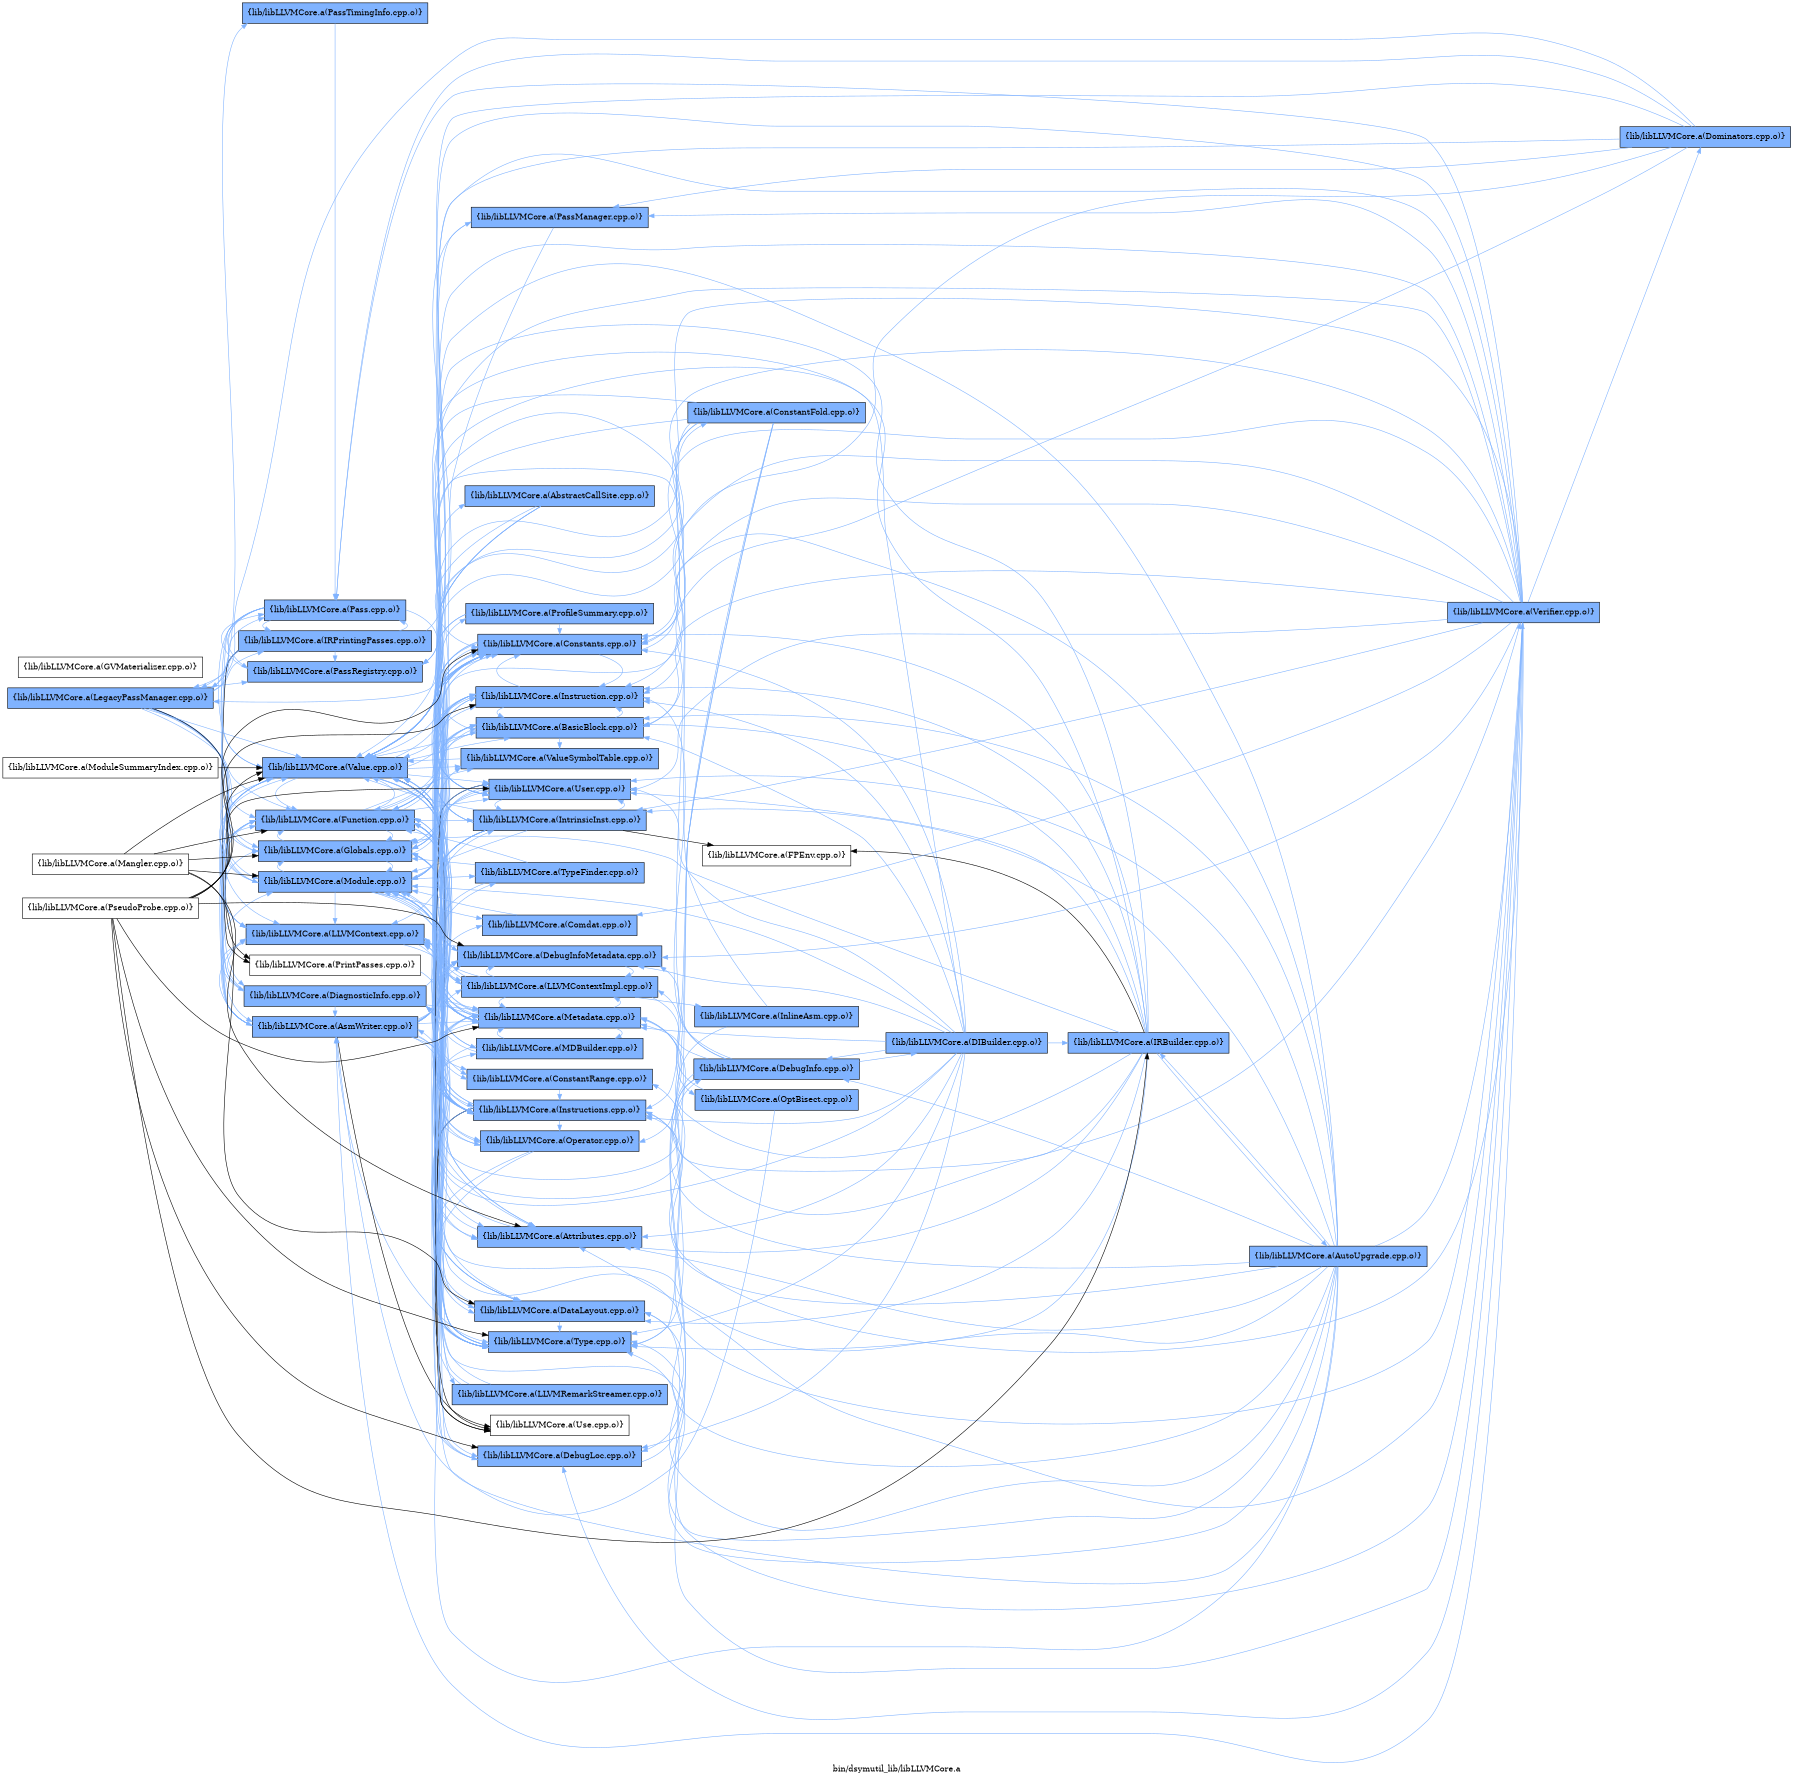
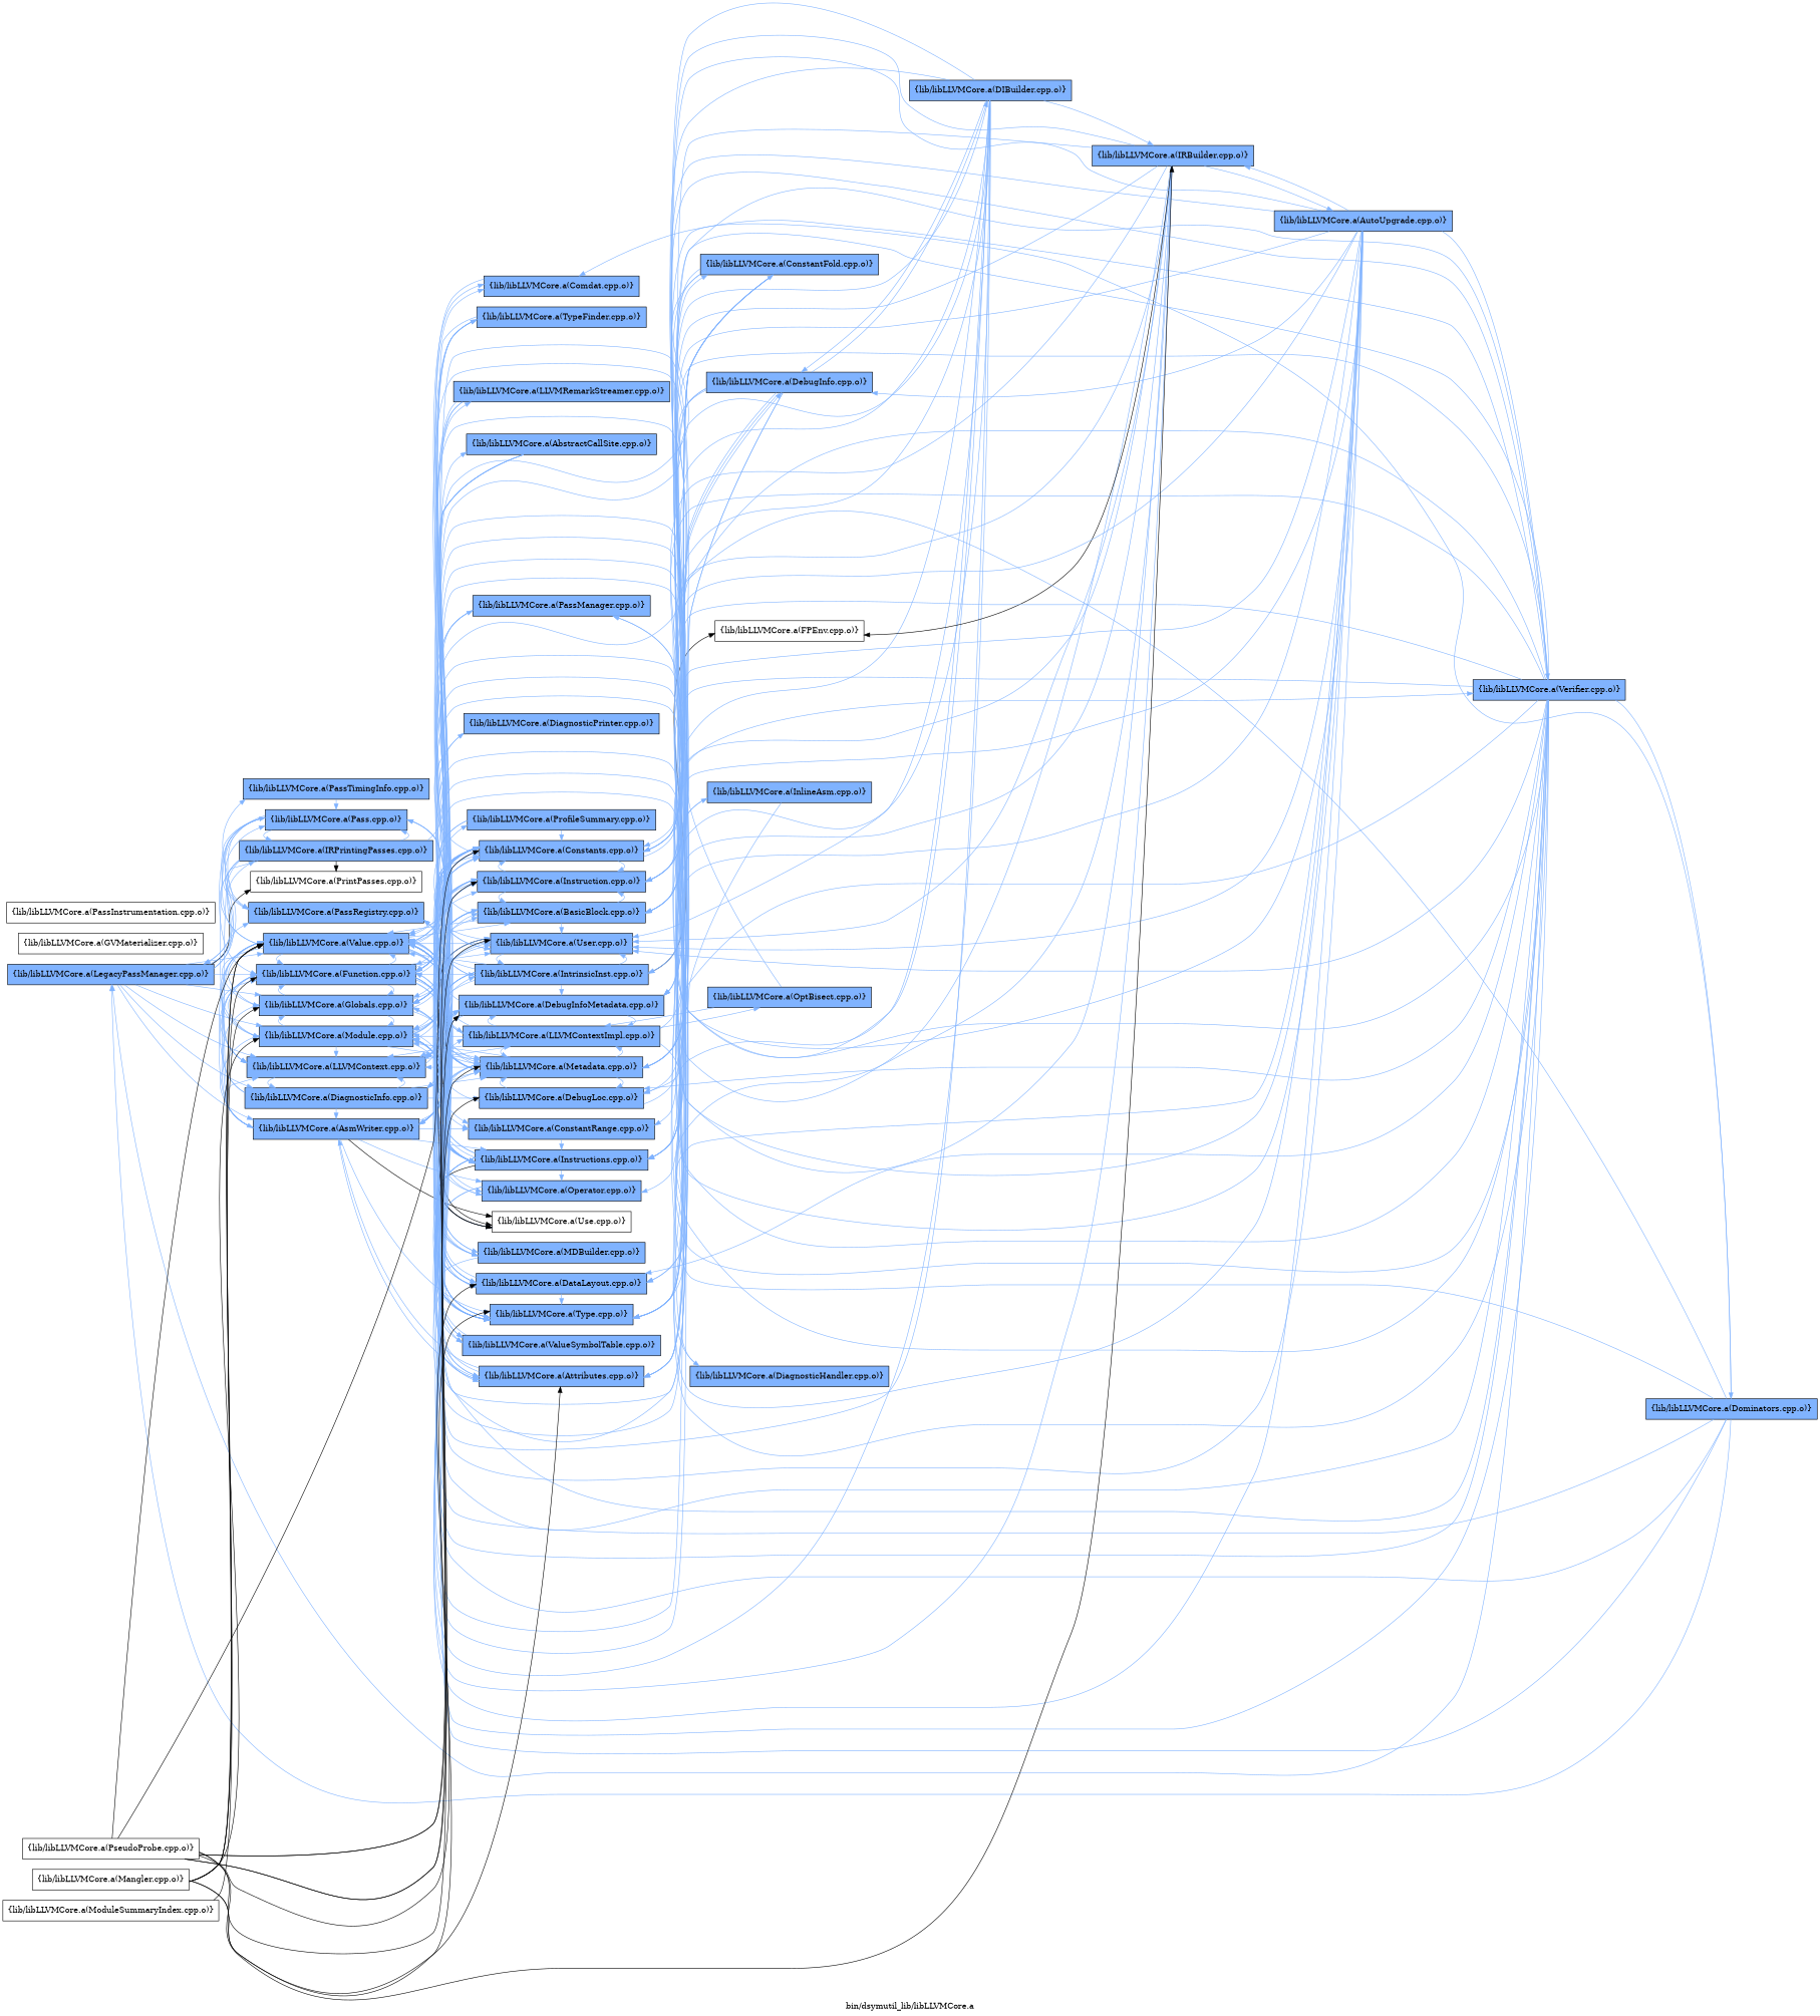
  digraph {
    label="bin/dsymutil_lib/libLLVMCore.a"
    rankdir=LR
    node [fillcolor="0.600000 0.5 1" group=1 shape=box style=filled]
    edge [color="0.600000 0.5 1"]
    n1 [label="{lib/libLLVMCore.a(LegacyPassManager.cpp.o)}"]
    n2 [label="{lib/libLLVMCore.a(AsmWriter.cpp.o)}"]
    n3 [label="{lib/libLLVMCore.a(DiagnosticInfo.cpp.o)}"]
    n4 [label="{lib/libLLVMCore.a(Function.cpp.o)}"]
    n5 [label="{lib/libLLVMCore.a(Globals.cpp.o)}"]
    n6 [label="{lib/libLLVMCore.a(IRPrintingPasses.cpp.o)}"]
    n7 [label="{lib/libLLVMCore.a(LLVMContext.cpp.o)}"]
    n8 [label="{lib/libLLVMCore.a(Module.cpp.o)}"]
    n9 [label="{lib/libLLVMCore.a(Pass.cpp.o)}"]
    n10 [label="{lib/libLLVMCore.a(PassRegistry.cpp.o)}"]
    n11 [label="{lib/libLLVMCore.a(PassTimingInfo.cpp.o)}"]
    n12 [group=0 label="{lib/libLLVMCore.a(PrintPasses.cpp.o)}" fillcolor="" style=""]
    n13 [label="{lib/libLLVMCore.a(Value.cpp.o)}"]
    n14 [label="{lib/libLLVMCore.a(Attributes.cpp.o)}"]
    n15 [label="{lib/libLLVMCore.a(BasicBlock.cpp.o)}"]
    n16 [label="{lib/libLLVMCore.a(Comdat.cpp.o)}"]
    n17 [label="{lib/libLLVMCore.a(ConstantRange.cpp.o)}"]
    n18 [label="{lib/libLLVMCore.a(Constants.cpp.o)}"]
    n19 [label="{lib/libLLVMCore.a(DebugInfoMetadata.cpp.o)}"]
    n20 [label="{lib/libLLVMCore.a(Instruction.cpp.o)}"]
    n21 [label="{lib/libLLVMCore.a(Instructions.cpp.o)}"]
    n22 [label="{lib/libLLVMCore.a(IntrinsicInst.cpp.o)}"]
    n23 [label="{lib/libLLVMCore.a(Metadata.cpp.o)}"]
    n24 [label="{lib/libLLVMCore.a(Operator.cpp.o)}"]
    n25 [label="{lib/libLLVMCore.a(Type.cpp.o)}"]
    n26 [label="{lib/libLLVMCore.a(TypeFinder.cpp.o)}"]
    n27 [group=0 label="{lib/libLLVMCore.a(Use.cpp.o)}" fillcolor="" style=""]
    n28 [label="{lib/libLLVMCore.a(User.cpp.o)}"]
    n29 [label="{lib/libLLVMCore.a(DebugLoc.cpp.o)}"]
    n30 [label="{lib/libLLVMCore.a(AbstractCallSite.cpp.o)}"]
    n31 [label="{lib/libLLVMCore.a(DataLayout.cpp.o)}"]
    n32 [label="{lib/libLLVMCore.a(MDBuilder.cpp.o)}"]
    n33 [label="{lib/libLLVMCore.a(ValueSymbolTable.cpp.o)}"]
    n34 [label="{lib/libLLVMCore.a(PassManager.cpp.o)}"]
+   n35 [label="{lib/libLLVMCore.a(DiagnosticPrinter.cpp.o)}"]
    n36 [label="{lib/libLLVMCore.a(LLVMContextImpl.cpp.o)}"]
    n37 [label="{lib/libLLVMCore.a(LLVMRemarkStreamer.cpp.o)}"]
    n38 [label="{lib/libLLVMCore.a(ProfileSummary.cpp.o)}"]
    n39 [label="{lib/libLLVMCore.a(ConstantFold.cpp.o)}"]
    n40 [group=0 label="{lib/libLLVMCore.a(FPEnv.cpp.o)}" fillcolor="" style=""]
    n41 [label="{lib/libLLVMCore.a(DebugInfo.cpp.o)}"]
    n42 [label="{lib/libLLVMCore.a(InlineAsm.cpp.o)}"]
+   n43 [label="{lib/libLLVMCore.a(DiagnosticHandler.cpp.o)}"]
    n44 [label="{lib/libLLVMCore.a(OptBisect.cpp.o)}"]
    n45 [label="{lib/libLLVMCore.a(DIBuilder.cpp.o)}"]
    n46 [label="{lib/libLLVMCore.a(IRBuilder.cpp.o)}"]
    n47 [label="{lib/libLLVMCore.a(AutoUpgrade.cpp.o)}"]
    n48 [label="{lib/libLLVMCore.a(Verifier.cpp.o)}"]
    n49 [label="{lib/libLLVMCore.a(Dominators.cpp.o)}"]
    n50 [group=0 label="{lib/libLLVMCore.a(Mangler.cpp.o)}" fillcolor="" style=""]
    n51 [group=0 label="{lib/libLLVMCore.a(PseudoProbe.cpp.o)}" fillcolor="" style=""]
    n52 [group=0 label="{lib/libLLVMCore.a(GVMaterializer.cpp.o)}" fillcolor="" style=""]
    n53 [group=0 label="{lib/libLLVMCore.a(ModuleSummaryIndex.cpp.o)}" fillcolor="" style=""]
+   n54 [group=0 label="{lib/libLLVMCore.a(PassInstrumentation.cpp.o)}" fillcolor="" style=""]
    subgraph sub_1 {
      rank=same
      n1
    }
    subgraph sub_2 {
      rank=same
      n2
      n3
      n4
      n5
      n6
      n7
      n8
      n9
      n10
      n11
      n12
      n13
    }
    subgraph sub_3 {
      rank=same
      n14
      n15
      n16
      n17
      n18
      n19
      n20
      n21
      n22
      n23
      n24
      n25
      n26
      n27
      n28
      n29
      n30
      n31
      n32
      n33
      n34
+     n35
      n36
      n37
      n38
    }
    subgraph sub_4 {
      rank=same
      n39
      n40
      n41
      n42
+     n43
      n44
    }
    subgraph sub_5 {
      rank=same
      n45
    }
    subgraph sub_6 {
      rank=same
      n46
    }
    subgraph sub_7 {
      rank=same
      n47
    }
    subgraph sub_8 {
      rank=same
      n48
    }
    n1 -> n2
    n1 -> n3
    n1 -> n4
    n1 -> n5
    n1 -> n6
    n1 -> n7
    n1 -> n8
    n1 -> n9
    n1 -> n10
    n1 -> n11
    n1 -> n12 [color=""]
    n1 -> n13
    n2 -> n4
    n2 -> n5
    n2 -> n7
    n2 -> n8
    n2 -> n13
    n2 -> n14
    n2 -> n15
    n2 -> n16
    n2 -> n17
    n2 -> n18
    n2 -> n19
    n2 -> n20
    n2 -> n21
    n2 -> n22
    n2 -> n23
    n2 -> n24
    n2 -> n25
    n2 -> n26
    n2 -> n27 [color=""]
    n2 -> n28
    n3 -> n2
    n3 -> n4
    n3 -> n7
    n3 -> n13
    n3 -> n20
    n3 -> n23
    n3 -> n29
    n4 -> n5
    n4 -> n7
    n4 -> n8
    n4 -> n13
    n4 -> n14
    n4 -> n15
    n4 -> n18
    n4 -> n21
    n4 -> n22
    n4 -> n23
    n4 -> n25
    n4 -> n28
    n4 -> n30
-   n12 -> n31
+   n4 -> n31
    n4 -> n32
    n4 -> n33
    n5 -> n4
    n5 -> n8
    n5 -> n13
    n5 -> n17
    n5 -> n18
    n5 -> n23
    n5 -> n25
    n5 -> n28
    n6 -> n1
    n6 -> n2
    n6 -> n9
    n6 -> n10
    n6 -> n12 [color=""]
    n6 -> n13
    n6 -> n34
    n7 -> n3
+   n7 -> n35
    n7 -> n36
    n7 -> n37
    n8 -> n4
    n8 -> n5
    n8 -> n7
    n8 -> n13
    n8 -> n16
    n8 -> n18
    n8 -> n23
    n8 -> n25
    n8 -> n26
    n8 -> n28
    n8 -> n31
    n8 -> n33
    n8 -> n38
    n9 -> n1
    n9 -> n4
    n9 -> n6
    n9 -> n7
    n9 -> n10
    n9 -> n13
    n9 -> n14
    n10 -> n9
    n11 -> n9
    n13 -> n4
    n13 -> n5
    n13 -> n7
    n13 -> n14
    n13 -> n15
    n13 -> n18
    n13 -> n20
    n13 -> n21
    n13 -> n23
    n13 -> n24
    n13 -> n25
    n13 -> n27 [color=""]
    n13 -> n28
    n13 -> n31
    n13 -> n33
    n13 -> n36
    n14 -> n2
    n14 -> n4
    n15 -> n13
    n15 -> n18
    n15 -> n20
-   n15 -> n21
+   n15 -> n27
    n15 -> n23
    n15 -> n25
    n15 -> n28
    n15 -> n33
    n16 -> n8
    n17 -> n21
    n18 -> n4
    n18 -> n5
    n18 -> n13
    n18 -> n20
    n18 -> n21
    n18 -> n24
    n18 -> n25
    n18 -> n28
    n18 -> n39
    n19 -> n7
    n19 -> n18
    n19 -> n23
    n19 -> n25
    n19 -> n36
    n20 -> n13
    n20 -> n14
    n20 -> n15
    n20 -> n18
    n20 -> n21
    n20 -> n23
    n20 -> n28
    n21 -> n4
    n21 -> n8
    n21 -> n13
    n21 -> n14
    n21 -> n15
    n21 -> n18
    n21 -> n20
    n21 -> n23
    n21 -> n24
    n21 -> n25
    n21 -> n27 [color=""]
    n21 -> n28
    n21 -> n31
    n21 -> n32
    n21 -> n36
    n22 -> n8
    n22 -> n13
    n22 -> n15
    n22 -> n18
    n22 -> n19
    n22 -> n20
    n22 -> n21
    n22 -> n23
    n22 -> n25
    n22 -> n28
    n22 -> n31
    n22 -> n40 [color=""]
    n23 -> n7
    n23 -> n8
    n23 -> n13
    n23 -> n17
    n23 -> n18
    n23 -> n19
    n23 -> n25
    n23 -> n29
    n23 -> n32
    n23 -> n36
    n23 -> n48
    n24 -> n18
    n24 -> n25
    n24 -> n31
    n25 -> n18
    n26 -> n4
    n26 -> n5
    n26 -> n23
    n28 -> n22
    n28 -> n27 [color=""]
    n29 -> n19
    n29 -> n23
    n29 -> n41
    n30 -> n18
    n30 -> n21
    n30 -> n23
    n30 -> n28
    n31 -> n5
    n31 -> n8
    n31 -> n25
    n32 -> n13
    n32 -> n18
    n32 -> n23
    n32 -> n25
    n33 -> n13
    n34 -> n5
    n34 -> n13
+   n35 -> n13
    n36 -> n7
    n36 -> n8
    n36 -> n13
    n36 -> n18
    n36 -> n19
    n36 -> n23
    n36 -> n28
    n36 -> n42
+   n36 -> n43
    n36 -> n44
    n37 -> n3
    n37 -> n7
    n37 -> n13
    n38 -> n18
    n38 -> n23
    n38 -> n25
    n39 -> n4
    n39 -> n5
    n39 -> n8
    n39 -> n13
    n39 -> n18
    n39 -> n21
    n39 -> n24
-   n39 -> n25
+   n25 -> n39
    n41 -> n4
    n41 -> n8
    n41 -> n13
    n41 -> n19
    n41 -> n20
    n41 -> n23
    n41 -> n29
    n41 -> n45
    n42 -> n13
    n42 -> n25
+   n43 -> n7
    n44 -> n2
    n44 -> n36
    n45 -> n4
    n45 -> n8
    n45 -> n13
    n45 -> n14
    n45 -> n15
    n45 -> n18
    n45 -> n19
    n45 -> n20
    n45 -> n21
    n45 -> n23
    n45 -> n25
    n45 -> n28
    n45 -> n29
    n45 -> n41
    n45 -> n46
    n46 -> n4
    n46 -> n5
    n46 -> n13
    n46 -> n14
    n46 -> n15
    n46 -> n18
    n46 -> n20
    n46 -> n21
    n46 -> n23
    n46 -> n25
    n46 -> n28
    n46 -> n31
    n46 -> n40 [color=""]
    n46 -> n47
    n47 -> n3
    n47 -> n4
    n47 -> n5
    n47 -> n7
    n47 -> n8
    n47 -> n13
    n47 -> n14
    n47 -> n15
    n47 -> n18
    n47 -> n21
    n47 -> n22
    n47 -> n23
    n47 -> n25
    n47 -> n28
    n47 -> n31
    n47 -> n41
    n47 -> n46
    n47 -> n48
    n48 -> n1
    n48 -> n2
    n48 -> n4
    n48 -> n5
    n48 -> n7
    n48 -> n8
    n48 -> n9
    n48 -> n10
    n48 -> n13
    n48 -> n14
    n48 -> n15
    n48 -> n16
    n48 -> n17
    n48 -> n18
    n48 -> n19
    n48 -> n20
    n48 -> n21
    n48 -> n22
    n48 -> n25
    n48 -> n28
    n48 -> n29
    n48 -> n31
    n48 -> n34
    n48 -> n49
    n49 -> n1
    n49 -> n9
    n49 -> n10
    n49 -> n13
    n49 -> n15
    n49 -> n20
    n49 -> n34
    n50 -> n4 [color=""]
    n50 -> n5 [color=""]
    n50 -> n8 [color=""]
    n50 -> n13 [color=""]
    n50 -> n14 [color=""]
    n50 -> n31 [color=""]
    n51 -> n13 [color=""]
    n51 -> n18 [color=""]
    n51 -> n19 [color=""]
    n51 -> n20 [color=""]
    n51 -> n23 [color=""]
    n51 -> n25 [color=""]
    n51 -> n28 [color=""]
    n51 -> n29 [color=""]
    n51 -> n46 [color=""]
    n53 -> n13 [color=""]
  }
